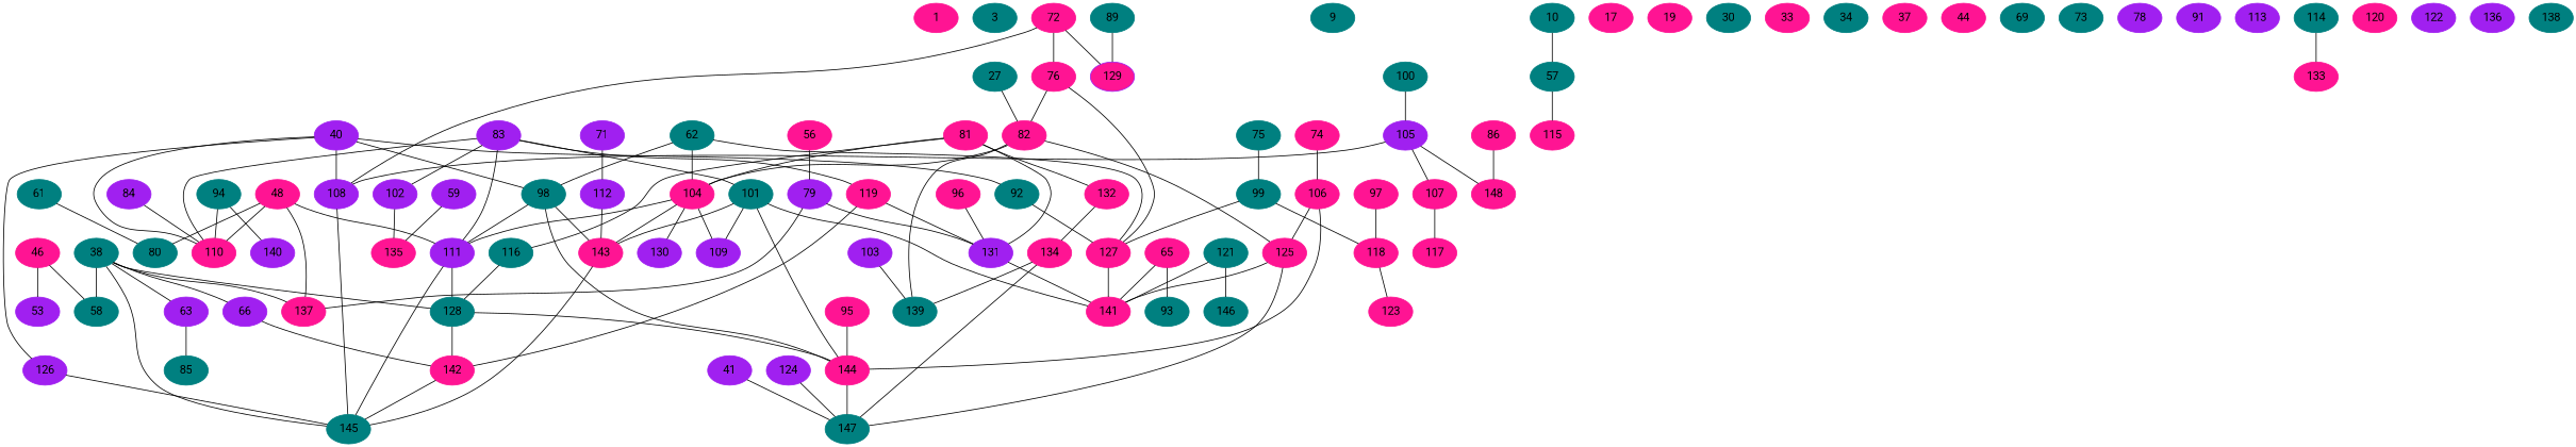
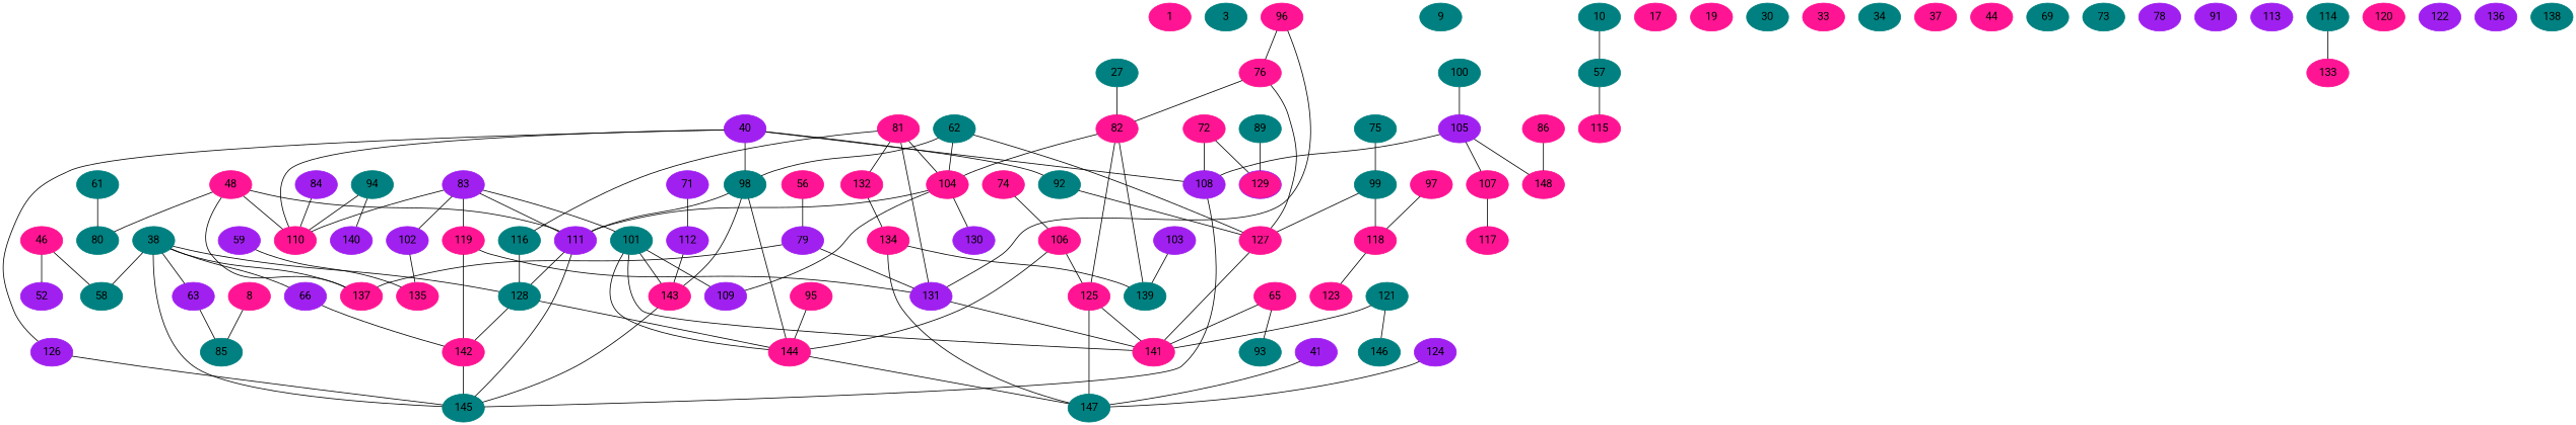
  graph {
    fontname=Roboto
    node [color=deeppink fontname=Roboto style=filled]
    edge [fontname=Roboto]
    1
    3 [color=teal]
    85 [color=teal]
+   8
    9 [color=teal]
    10 [color=teal]
    57 [color=teal]
    115
    17
    19
    27 [color=teal]
    82
    104 [super="+18"]
    125
    139 [color=teal super="+54+36+51"]
    30 [color=teal]
    33
    34 [color=teal]
    37
    38 [color=teal]
    58 [color=teal]
    63 [color=purple]
    66 [color=purple]
    128 [color=teal super="+23"]
    137 [super="+47"]
    145 [color=teal super="+5"]
    142
    144 [super="+88+28"]
    40 [color=purple]
    92 [color=teal]
    98 [color=teal super="+11"]
    108 [color=purple super="+12"]
    110 [super="+42"]
    126 [color=purple]
    127 [super="+16"]
    111 [color=purple super="+64"]
    143 [super="+15+90"]
    147 [color=teal super="+67"]
    41 [color=purple]
    44
    46
-   53 [color=purple]
+   53 [color=purple label=52]
    48
    80 [color=teal]
    79 [color=purple super="+6+52"]
    131 [color=purple]
    56
    59 [color=purple]
    135
    61 [color=teal]
    62 [color=teal super="+35"]
    109 [color=purple super="+14"]
    130 [color=purple]
    141 [super="+55"]
    93 [color=teal]
    65
    69 [color=teal]
    71 [color=purple]
    112 [color=purple]
    76 [super="+43"]
    72
    129 [color=purple fillcolor=deeppink]
    73 [color=teal]
    106 [super="+22"]
    74
    99 [color=teal super="+2+50"]
    118 [super="+60"]
    75 [color=teal]
    78 [color=purple]
    81 [super="+25+4"]
    116 [color=teal]
    132 [super="+39+70"]
    134
    83 [color=purple super="+68"]
    101 [color=teal]
    102 [color=purple]
    119 [super="+29"]
    84 [color=purple]
    148 [super="+77"]
    86
    89 [color=teal]
    91 [color=purple]
    94 [color=teal]
    140 [color=purple]
    95
    96
    123
    97
    105 [color=purple super="+87"]
    107 [super="+31+13"]
    100 [color=teal]
    103 [color=purple]
    117
    113 [color=purple]
    114 [color=teal]
    133
    120
    121 [color=teal]
    146 [color=teal]
    122 [color=purple]
    124 [color=purple]
    136 [color=purple]
    138 [color=teal]
+   8 -- 85
    10 -- 57
    57 -- 115
    27 -- 82
    82 -- 104
    82 -- 125
    82 -- 139
    104 -- 111
-   104 -- 143 [weight=2]
    104 -- 109
    104 -- 130
    125 -- 147
    125 -- 141
    38 -- 58
    38 -- 63
    38 -- 66
    38 -- 128
    38 -- 137
    38 -- 145 [weight=2]
    63 -- 85
    66 -- 142
    128 -- 142
    128 -- 144
    142 -- 145
    144 -- 147
    40 -- 92
    40 -- 98
    40 -- 108
    40 -- 110
    40 -- 126
    92 -- 127
    98 -- 144
    98 -- 111
    98 -- 143
    108 -- 145
    126 -- 145
    127 -- 141 [weight=2]
    111 -- 128
    111 -- 145
    143 -- 145
    41 -- 147
    46 -- 58
    46 -- 53
    48 -- 137
    48 -- 110
    48 -- 111 [weight=2]
    48 -- 80
    79 -- 137
    79 -- 131
    131 -- 141 [weight=2]
    56 -- 79
    59 -- 135
    61 -- 80
    62 -- 104
    62 -- 98
    62 -- 127
    65 -- 141
    65 -- 93
    71 -- 112
    112 -- 143
    76 -- 82
    76 -- 127
    72 -- 108
-   72 -- 76
+   96 -- 76
    72 -- 129
    106 -- 125
    106 -- 144
    74 -- 106
    99 -- 127
    99 -- 118
    118 -- 123
    75 -- 99
    81 -- 104
    81 -- 131 [weight=2]
    81 -- 116
    81 -- 132
    116 -- 128
    132 -- 134
    134 -- 139
    134 -- 147
    83 -- 110
    83 -- 111
    83 -- 101
    83 -- 102
    83 -- 119
    101 -- 144
    101 -- 143
    101 -- 109
    101 -- 141
    102 -- 135
    119 -- 142
    119 -- 131
    84 -- 110
    86 -- 148
    89 -- 129
    94 -- 110
    94 -- 140
    95 -- 144
    96 -- 131
    97 -- 118
    105 -- 108 [weight=2]
    105 -- 148
    105 -- 107
    107 -- 117
    100 -- 105
    103 -- 139
    114 -- 133
    121 -- 141
    121 -- 146
    124 -- 147
  }
